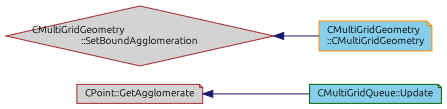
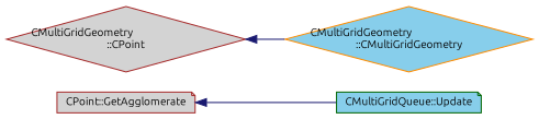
  digraph {
    fontname=Ubuntu
    rankdir=LR
    node [color=brown fillcolor=lightgrey fontname=Ubuntu fontsize=10 shape=note style=filled]
    edge [color=midnightblue dir=back fontname=Ubuntu fontsize=10 labelfontname=Helvetica labelfontsize=10 style=solid]
    n1 [fontcolor=black height=0.2 label="CPoint::GetAgglomerate" width=0.4]
    n2 [color=darkgreen fillcolor=skyblue height=0.2 label="CMultiGridQueue::Update" width=0.4]
-   n3 [color=darkorange fillcolor=skyblue height=0.2 label="CMultiGridGeometry\l::CMultiGridGeometry" width=0.4]
-   n4 [height=0.2 label="CMultiGridGeometry\l::SetBoundAgglomeration" shape=diamond width=0.4]
+   n3 [color=darkorange fillcolor=skyblue height=0.2 label="CMultiGridGeometry\l::CMultiGridGeometry" shape=diamond width=0.4]
+   n4 [height=0.2 label="CMultiGridGeometry\l::CPoint" shape=diamond width=0.4]
    n1 -> n2
    n4 -> n3
  }
